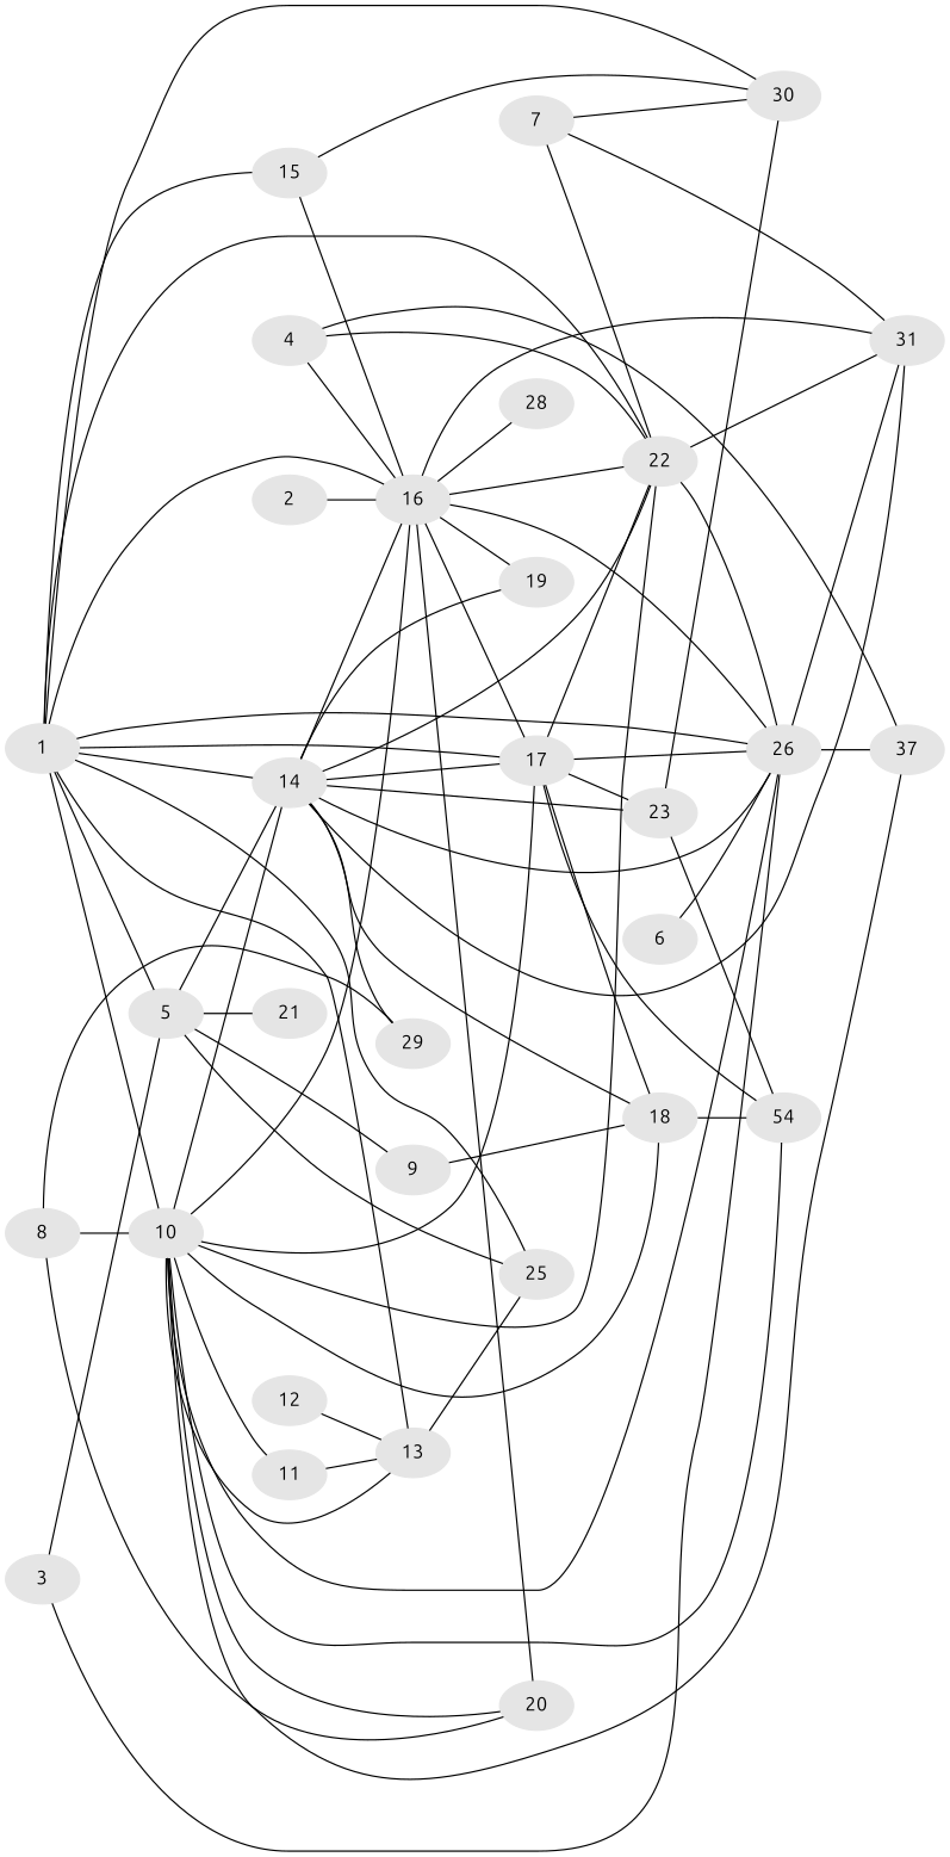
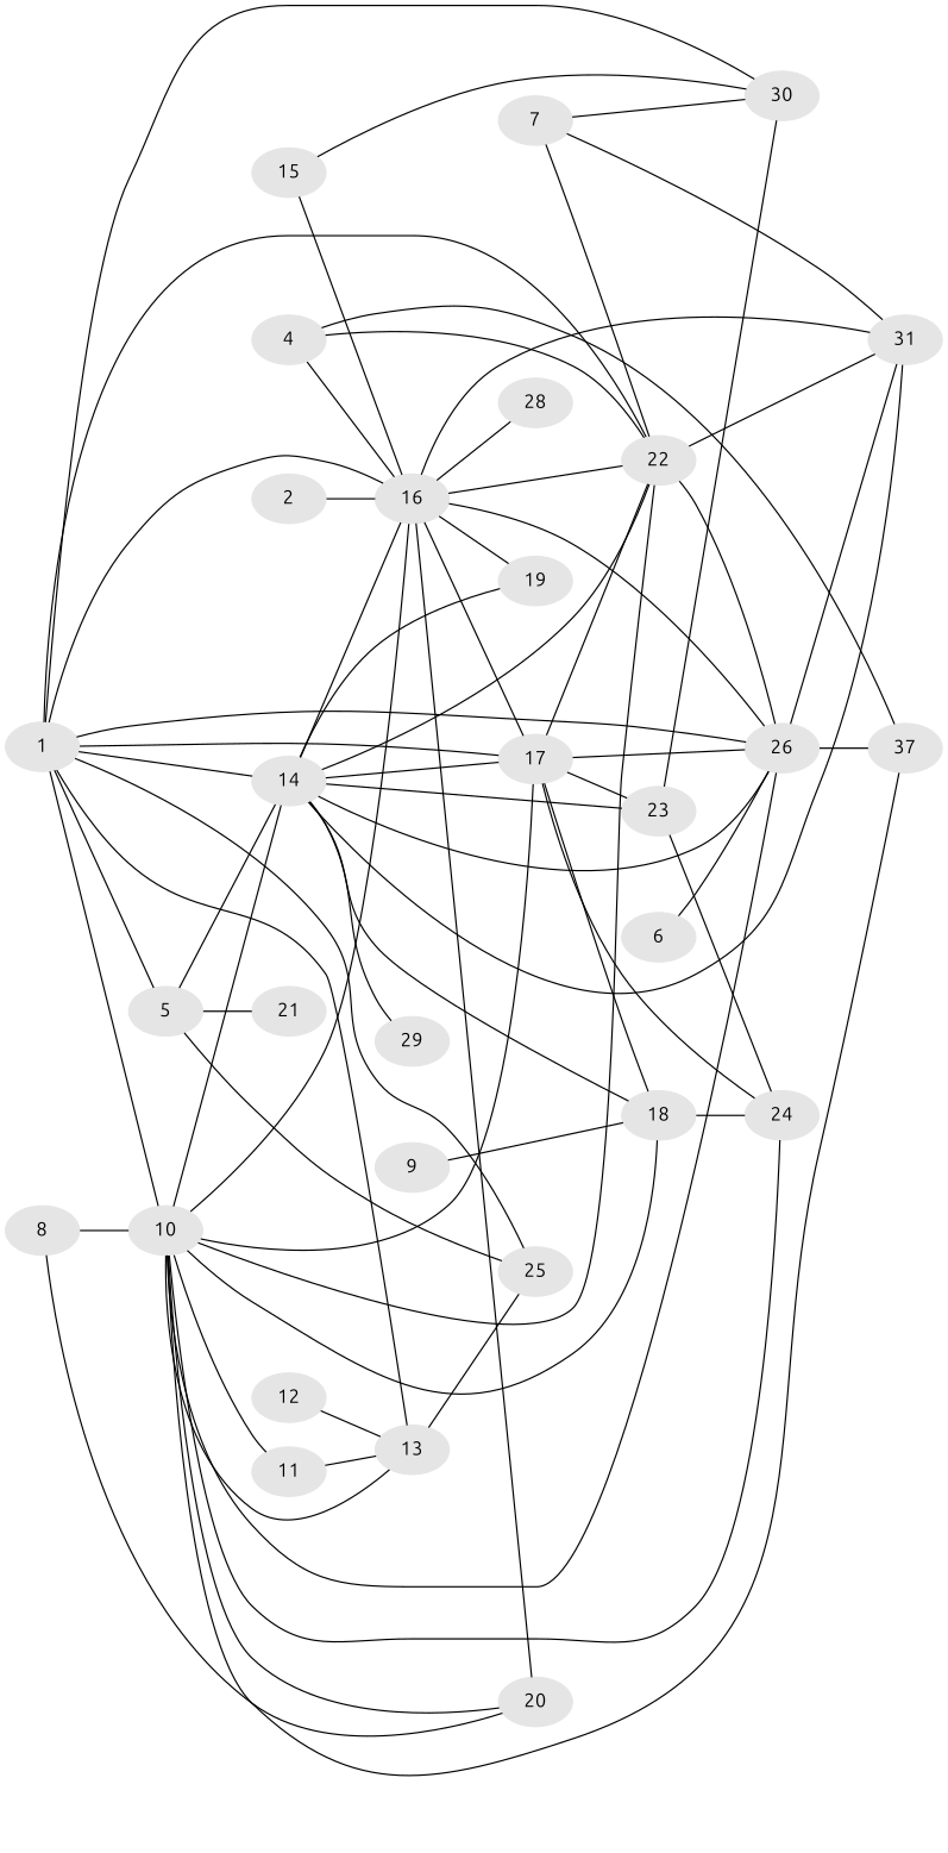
  graph {
    fontname=Ubuntu
    rankdir=LR
    node [color=gray90 fontname=Ubuntu style=filled]
    edge [fontname=Ubuntu weight=1.0]
    1
    5
    10
    13
    14
    15
    16
    17
    22
    25
    26
    30
    9
    21
    n15 [label=37]
    18
    11
    20
-   24 [label=54]
+   24
    31
    29
    19
    23
    28
    2
-   3
    4
    6
    7
    8
    12
    1 -- 5 [weight=3.0]
    1 -- 10 [weight=4.0]
    1 -- 13
    1 -- 14 [weight=4.0]
-   1 -- 15
    1 -- 16 [weight=2.0]
    1 -- 17 [weight=2.0]
    1 -- 22 [weight=3.0]
    1 -- 25
    1 -- 26 [weight=4.0]
    1 -- 30
    5 -- 14
    5 -- 25
-   5 -- 9
    5 -- 21 [weight=2.0]
    10 -- 13
    10 -- 14 [weight=4.0]
    10 -- 16 [weight=3.0]
    10 -- 17 [weight=3.0]
    10 -- 22 [weight=3.0]
    10 -- 26 [weight=2.0]
    10 -- n15
    10 -- 18
    10 -- 11
    10 -- 20
    10 -- 24
    13 -- 25
    14 -- 16 [weight=3.0]
    14 -- 17 [weight=2.0]
    14 -- 22 [weight=2.0]
    14 -- 26 [weight=3.0]
    14 -- 18
    14 -- 31
    14 -- 29
    14 -- 19
    14 -- 23
    15 -- 16
    15 -- 30
    16 -- 17
    16 -- 22
    16 -- 26
    16 -- 20
    16 -- 31
    16 -- 19
    16 -- 28
    17 -- 22
    17 -- 26 [weight=2.0]
    17 -- 18
    17 -- 24
    17 -- 23
    22 -- 26 [weight=2.0]
    22 -- 31
    26 -- n15
    26 -- 31
    9 -- 18
    18 -- 24
    11 -- 13
    23 -- 30
    23 -- 24
    2 -- 16
-   3 -- 5
-   3 -- 26
    4 -- 16
    4 -- 22
    4 -- n15
    6 -- 26
    7 -- 22
    7 -- 30
    7 -- 31
    8 -- 10
    8 -- 20
-   8 -- 29
    12 -- 13
  }
